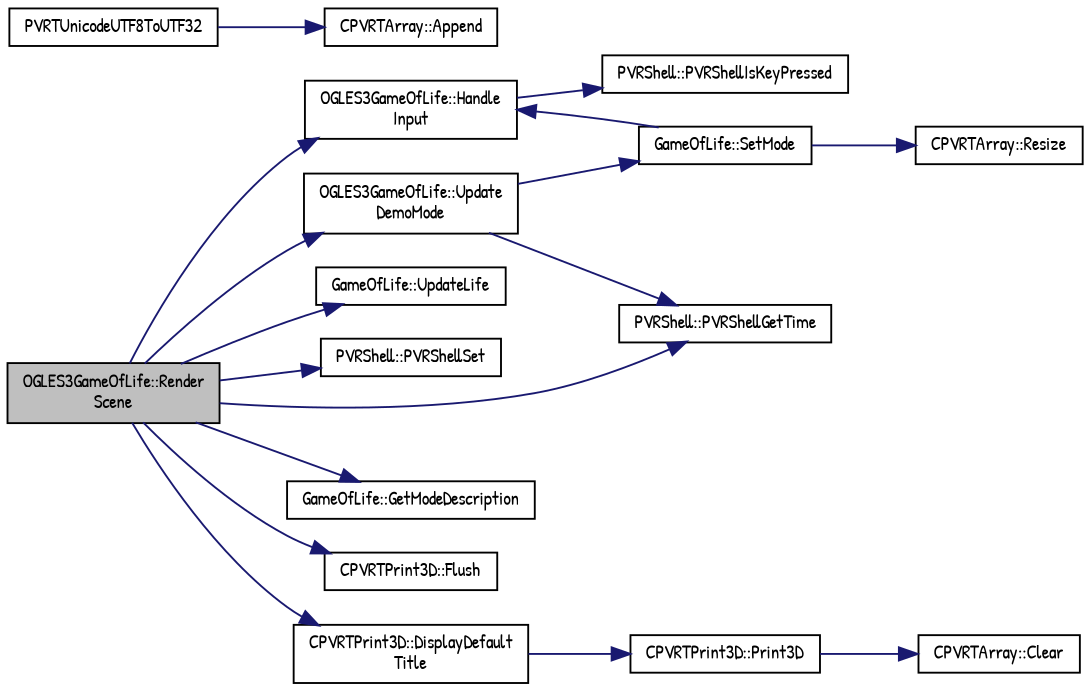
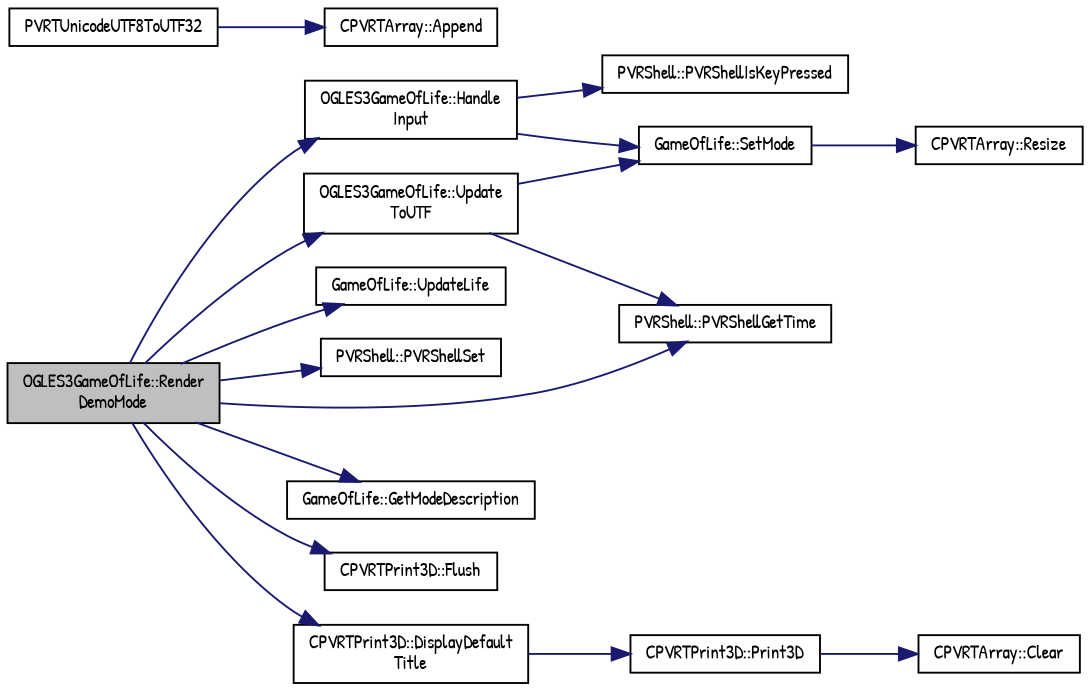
  digraph {
    fontname="Patrick Hand"
    rankdir=LR
    node [color=black fillcolor=white fontname="Patrick Hand" fontsize=10 shape=record style=filled]
    edge [color=midnightblue fontname="Patrick Hand" fontsize=10 labelfontname=Helvetica labelfontsize=10 style=solid]
-   n1 [fillcolor=grey75 fontcolor=black height=0.2 label="OGLES3GameOfLife::Render\lScene" width=0.4]
+   n1 [fillcolor=grey75 fontcolor=black height=0.2 label="OGLES3GameOfLife::Render\lDemoMode" width=0.4]
    n2 [height=0.2 label="OGLES3GameOfLife::Handle\lInput" width=0.4]
-   n3 [height=0.2 label="OGLES3GameOfLife::Update\lDemoMode" width=0.4]
+   n3 [height=0.2 label="OGLES3GameOfLife::Update\lToUTF" width=0.4]
    n4 [height=0.2 label="GameOfLife::UpdateLife" width=0.4]
    n5 [height=0.2 label="PVRShell::PVRShellSet" width=0.4]
    n6 [height=0.2 label="CPVRTPrint3D::DisplayDefault\lTitle" width=0.4]
    n7 [height=0.2 label="GameOfLife::GetModeDescription" width=0.4]
    n8 [height=0.2 label="CPVRTPrint3D::Flush" width=0.4]
    n9 [height=0.2 label="PVRShell::PVRShellGetTime" width=0.4]
    n10 [height=0.2 label="PVRShell::PVRShellIsKeyPressed" width=0.4]
    n11 [height=0.2 label="GameOfLife::SetMode" width=0.4]
    n12 [height=0.2 label="CPVRTPrint3D::Print3D" width=0.4]
    n13 [height=0.2 label="CPVRTArray::Clear" width=0.4]
    n14 [height=0.2 label="CPVRTArray::Resize" width=0.4]
    n15 [height=0.2 label=PVRTUnicodeUTF8ToUTF32 width=0.4]
    n16 [height=0.2 label="CPVRTArray::Append" width=0.4]
    n1 -> n2
    n1 -> n3
    n1 -> n4
    n1 -> n5
    n1 -> n6
    n1 -> n7
    n1 -> n8
    n1 -> n9
    n2 -> n10
-   n11 -> n2
+   n2 -> n11
    n3 -> n9
    n3 -> n11
    n6 -> n12
    n11 -> n14
    n12 -> n13
    n15 -> n16
  }
